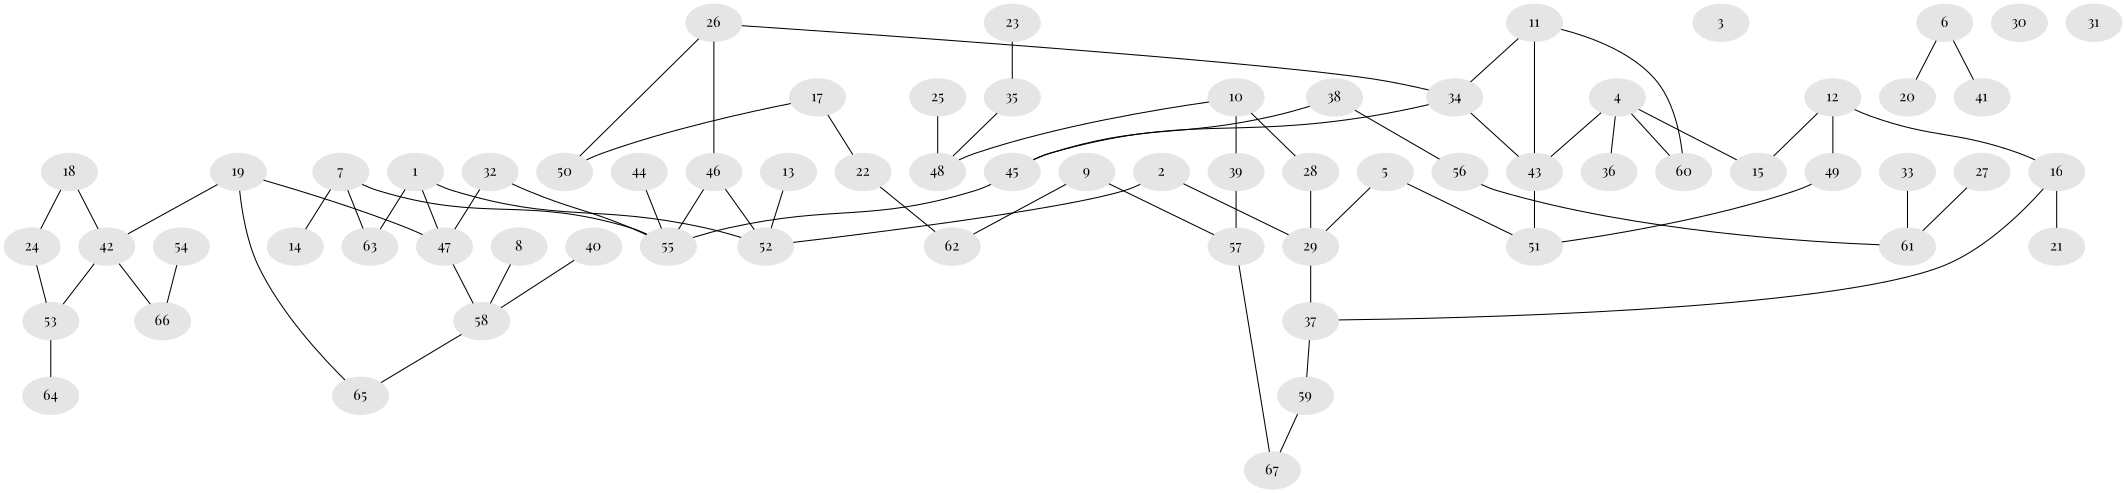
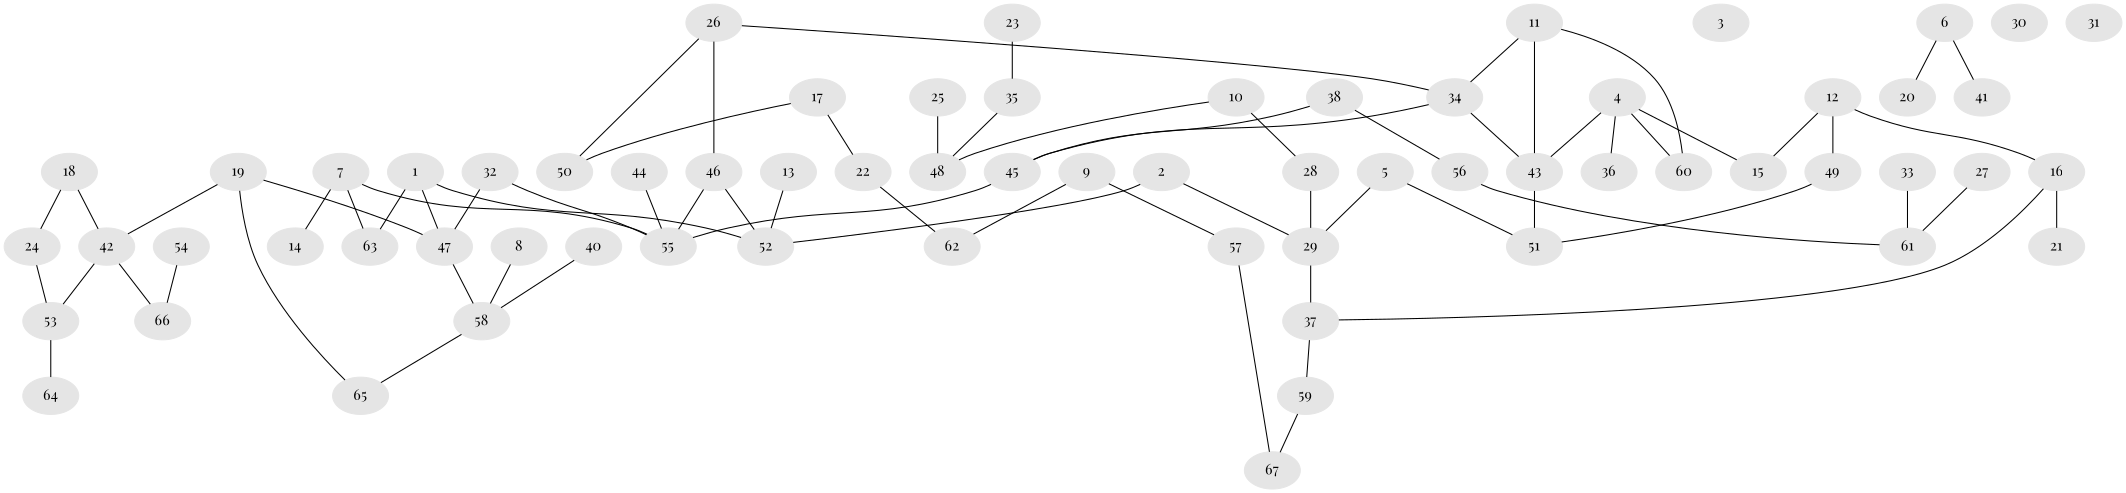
  graph {
    fontname="Playfair Display"
    node [color=gray90 fontname="Playfair Display" style=filled]
    edge [fontname="Playfair Display"]
    1
    47
    52
    63
    58
    2
    29
    37
    3
    4
    15
    36
    43
    60
    51
    5
    6
    20
    41
    7
    14
    55
    8
    65
    9
    57
    62
    67
    10
    28
-   39
    48
    11
    34
    45
    12
    16
    49
    21
    13
    25
    59
    17
    22
    50
    18
    24
    42
    53
    66
    19
    23
    35
    64
    26
    46
    27
    61
    30
    31
    32
    33
    38
    56
    40
    44
    54
    1 -- 47
    1 -- 52
    1 -- 63
    47 -- 58
    58 -- 65
    2 -- 52
    2 -- 29
    29 -- 37
    37 -- 59
    4 -- 15
    4 -- 36
    4 -- 43
    4 -- 60
    43 -- 51
    5 -- 29
    5 -- 51
    6 -- 20
    6 -- 41
    7 -- 63
    7 -- 14
    7 -- 55
    8 -- 58
    9 -- 57
    9 -- 62
    57 -- 67
    10 -- 28
-   10 -- 39
    10 -- 48
    28 -- 29
-   39 -- 57
    11 -- 43
    11 -- 60
    11 -- 34
    34 -- 43
    34 -- 45
    45 -- 55
    12 -- 15
    12 -- 16
    12 -- 49
    16 -- 37
    16 -- 21
    49 -- 51
    13 -- 52
    25 -- 48
    59 -- 67
    17 -- 22
    17 -- 50
    22 -- 62
    18 -- 24
    18 -- 42
    24 -- 53
    42 -- 53
    42 -- 66
    53 -- 64
    19 -- 47
    19 -- 65
    19 -- 42
    23 -- 35
    35 -- 48
    26 -- 34
    26 -- 50
    26 -- 46
    46 -- 52
    46 -- 55
    27 -- 61
    32 -- 47
    32 -- 55
    33 -- 61
    38 -- 45
    38 -- 56
    56 -- 61
    40 -- 58
    44 -- 55
    54 -- 66
  }
